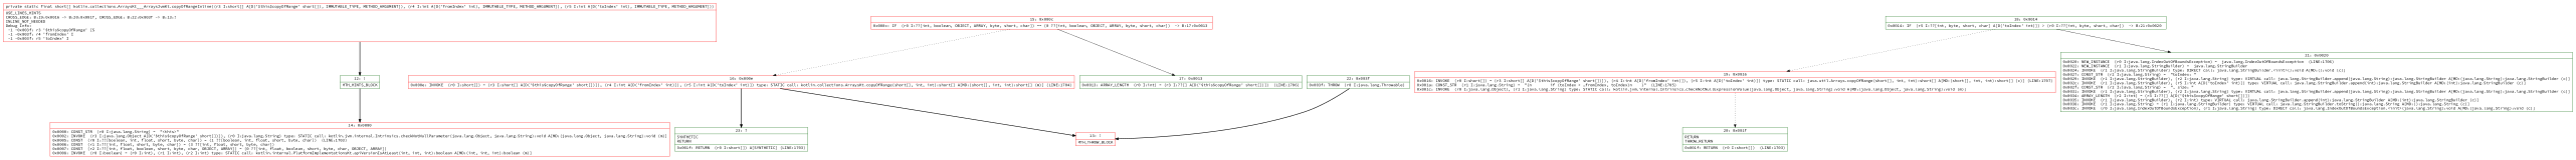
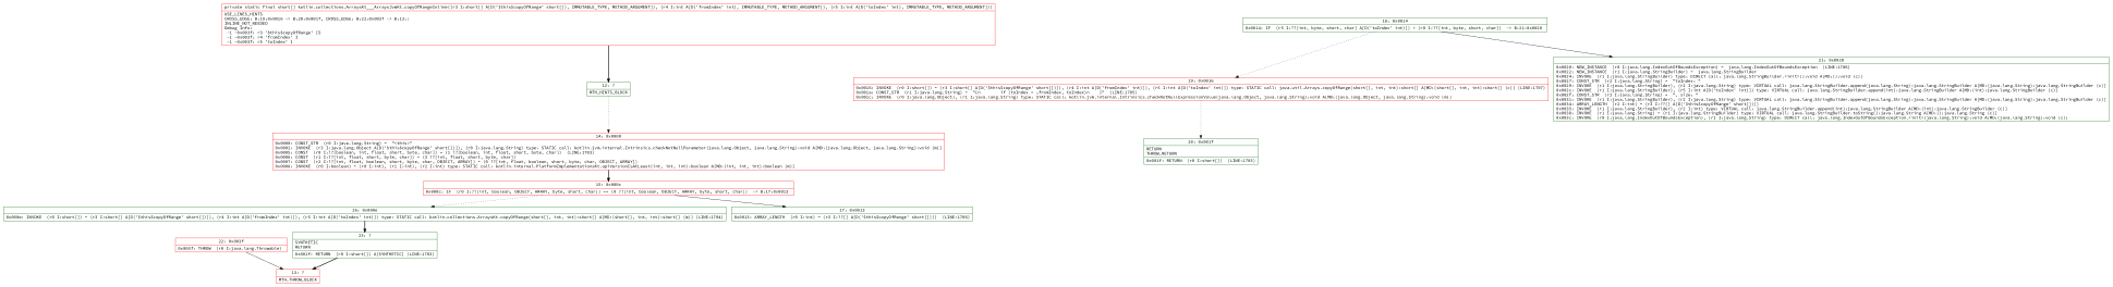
  digraph {
    fontname="Source Code Pro"
    node [color=darkgreen fontname="Source Code Pro" shape=record]
    edge [fontname="Source Code Pro" style=dotted]
    n1 [label="{12\:\ ?|MTH_HINTS_BLOCK\l}"]
    n2 [color=red label="{14\:\ 0x0000|0x0000: CONST_STR  (r0 I:java.lang.String) =  \"\<this\>\" \l0x0002: INVOKE  (r3 I:java.lang.Object A[D('$this$copyOfRange' short[])]), (r0 I:java.lang.String) type: STATIC call: kotlin.jvm.internal.Intrinsics.checkNotNullParameter(java.lang.Object, java.lang.String):void A[MD:(java.lang.Object, java.lang.String):void (m)]\l0x0005: CONST  (r0 I:??[boolean, int, float, short, byte, char]) = (1 ??[boolean, int, float, short, byte, char])  (LINE:1703)\l0x0006: CONST  (r1 I:??[int, float, short, byte, char]) = (3 ??[int, float, short, byte, char]) \l0x0007: CONST  (r2 I:??[int, float, boolean, short, byte, char, OBJECT, ARRAY]) = (0 ??[int, float, boolean, short, byte, char, OBJECT, ARRAY]) \l0x0008: INVOKE  (r0 I:boolean) = (r0 I:int), (r1 I:int), (r2 I:int) type: STATIC call: kotlin.internal.PlatformImplementationsKt.apiVersionIsAtLeast(int, int, int):boolean A[MD:(int, int, int):boolean (m)]\l}"]
    n3 [color=red label="{15\:\ 0x000c|0x000c: IF  (r0 I:??[int, boolean, OBJECT, ARRAY, byte, short, char]) == (0 ??[int, boolean, OBJECT, ARRAY, byte, short, char])  \-\> B:17:0x0013 \l}"]
-   n4 [color=red label="{16\:\ 0x000e|0x000e: INVOKE  (r0 I:short[]) = (r3 I:short[] A[D('$this$copyOfRange' short[])]), (r4 I:int A[D('fromIndex' int)]), (r5 I:int A[D('toIndex' int)]) type: STATIC call: kotlin.collections.ArraysKt.copyOfRange(short[], int, int):short[] A[MD:(short[], int, int):short[] (m)] (LINE:1704)\l}"]
+   n4 [label="{16\:\ 0x000e|0x000e: INVOKE  (r0 I:short[]) = (r3 I:short[] A[D('$this$copyOfRange' short[])]), (r4 I:int A[D('fromIndex' int)]), (r5 I:int A[D('toIndex' int)]) type: STATIC call: kotlin.collections.ArraysKt.copyOfRange(short[], int, int):short[] A[MD:(short[], int, int):short[] (m)] (LINE:1704)\l}"]
    n5 [label="{17\:\ 0x0013|0x0013: ARRAY_LENGTH  (r0 I:int) = (r3 I:??[] A[D('$this$copyOfRange' short[])])  (LINE:1706)\l}"]
    n6 [label="{23\:\ ?|SYNTHETIC\lRETURN\l|0x001f: RETURN  (r0 I:short[]) A[SYNTHETIC] (LINE:1703)\l}"]
    n7 [color=red label="{13\:\ ?|MTH_THROW_BLOCK\l}"]
    n8 [label="{18\:\ 0x0014|0x0014: IF  (r5 I:??[int, byte, short, char] A[D('toIndex' int)]) \> (r0 I:??[int, byte, short, char])  \-\> B:21:0x0020 \l}"]
    n9 [color=red label="{19\:\ 0x0016|0x0016: INVOKE  (r0 I:short[]) = (r3 I:short[] A[D('$this$copyOfRange' short[])]), (r4 I:int A[D('fromIndex' int)]), (r5 I:int A[D('toIndex' int)]) type: STATIC call: java.util.Arrays.copyOfRange(short[], int, int):short[] A[MD:(short[], int, int):short[] (c)] (LINE:1707)\l0x001a: CONST_STR  (r1 I:java.lang.String) =  \"\{n        if (toIndex \> …fromIndex, toIndex)n    \}\"  (LINE:1705)\l0x001c: INVOKE  (r0 I:java.lang.Object), (r1 I:java.lang.String) type: STATIC call: kotlin.jvm.internal.Intrinsics.checkNotNullExpressionValue(java.lang.Object, java.lang.String):void A[MD:(java.lang.Object, java.lang.String):void (m)]\l}"]
    n10 [label="{21\:\ 0x0020|0x0020: NEW_INSTANCE  (r0 I:java.lang.IndexOutOfBoundsException) =  java.lang.IndexOutOfBoundsException  (LINE:1706)\l0x0022: NEW_INSTANCE  (r1 I:java.lang.StringBuilder) =  java.lang.StringBuilder \l0x0024: INVOKE  (r1 I:java.lang.StringBuilder) type: DIRECT call: java.lang.StringBuilder.\<init\>():void A[MD:():void (c)]\l0x0027: CONST_STR  (r2 I:java.lang.String) =  \"toIndex: \" \l0x0029: INVOKE  (r1 I:java.lang.StringBuilder), (r2 I:java.lang.String) type: VIRTUAL call: java.lang.StringBuilder.append(java.lang.String):java.lang.StringBuilder A[MD:(java.lang.String):java.lang.StringBuilder (c)]\l0x002c: INVOKE  (r1 I:java.lang.StringBuilder), (r5 I:int A[D('toIndex' int)]) type: VIRTUAL call: java.lang.StringBuilder.append(int):java.lang.StringBuilder A[MD:(int):java.lang.StringBuilder (c)]\l0x002f: CONST_STR  (r2 I:java.lang.String) =  \", size: \" \l0x0031: INVOKE  (r1 I:java.lang.StringBuilder), (r2 I:java.lang.String) type: VIRTUAL call: java.lang.StringBuilder.append(java.lang.String):java.lang.StringBuilder A[MD:(java.lang.String):java.lang.StringBuilder (c)]\l0x0034: ARRAY_LENGTH  (r2 I:int) = (r3 I:??[] A[D('$this$copyOfRange' short[])]) \l0x0035: INVOKE  (r1 I:java.lang.StringBuilder), (r2 I:int) type: VIRTUAL call: java.lang.StringBuilder.append(int):java.lang.StringBuilder A[MD:(int):java.lang.StringBuilder (c)]\l0x0038: INVOKE  (r1 I:java.lang.String) = (r1 I:java.lang.StringBuilder) type: VIRTUAL call: java.lang.StringBuilder.toString():java.lang.String A[MD:():java.lang.String (c)]\l0x003c: INVOKE  (r0 I:java.lang.IndexOutOfBoundsException), (r1 I:java.lang.String) type: DIRECT call: java.lang.IndexOutOfBoundsException.\<init\>(java.lang.String):void A[MD:(java.lang.String):void (c)]\l}"]
    n11 [label="{20\:\ 0x001f|RETURN\lTHROW_RETURN\l|0x001f: RETURN  (r0 I:short[])  (LINE:1703)\l}"]
-   n12 [label="{22\:\ 0x003f|0x003f: THROW  (r0 I:java.lang.Throwable) \l}"]
+   n12 [color=red label="{22\:\ 0x003f|0x003f: THROW  (r0 I:java.lang.Throwable) \l}"]
    n13 [color=red label="{private static final short[] kotlin.collections.ArraysKt___ArraysJvmKt.copyOfRangeInline((r3 I:short[] A[D('$this$copyOfRange' short[]), IMMUTABLE_TYPE, METHOD_ARGUMENT]), (r4 I:int A[D('fromIndex' int), IMMUTABLE_TYPE, METHOD_ARGUMENT]), (r5 I:int A[D('toIndex' int), IMMUTABLE_TYPE, METHOD_ARGUMENT]))  | USE_LINES_HINTS\lCROSS_EDGE: B:19:0x0016 \-\> B:20:0x001f, CROSS_EDGE: B:22:0x003f \-\> B:13:?\lINLINE_NOT_NEEDED\lDebug Info:\l  \-1 \-0x003f: r3 '$this$copyOfRange' [S\l  \-1 \-0x003f: r4 'fromIndex' I\l  \-1 \-0x003f: r5 'toIndex' I\l}"]
-   n1 -> n2 [style=bold]
+   n1 -> n2
+   n2 -> n3 [style=bold]
    n3 -> n4
    n3 -> n5 [style=solid]
    n4 -> n6 [style=bold]
-   n4 -> n7 [style=bold]
+   n6 -> n7 [style=bold]
    n8 -> n9
    n8 -> n10 [style=solid]
    n9 -> n11
-   n12 -> n7 [style=bold]
+   n12 -> n7 [style=solid]
    n13 -> n1 [style=bold]
  }
